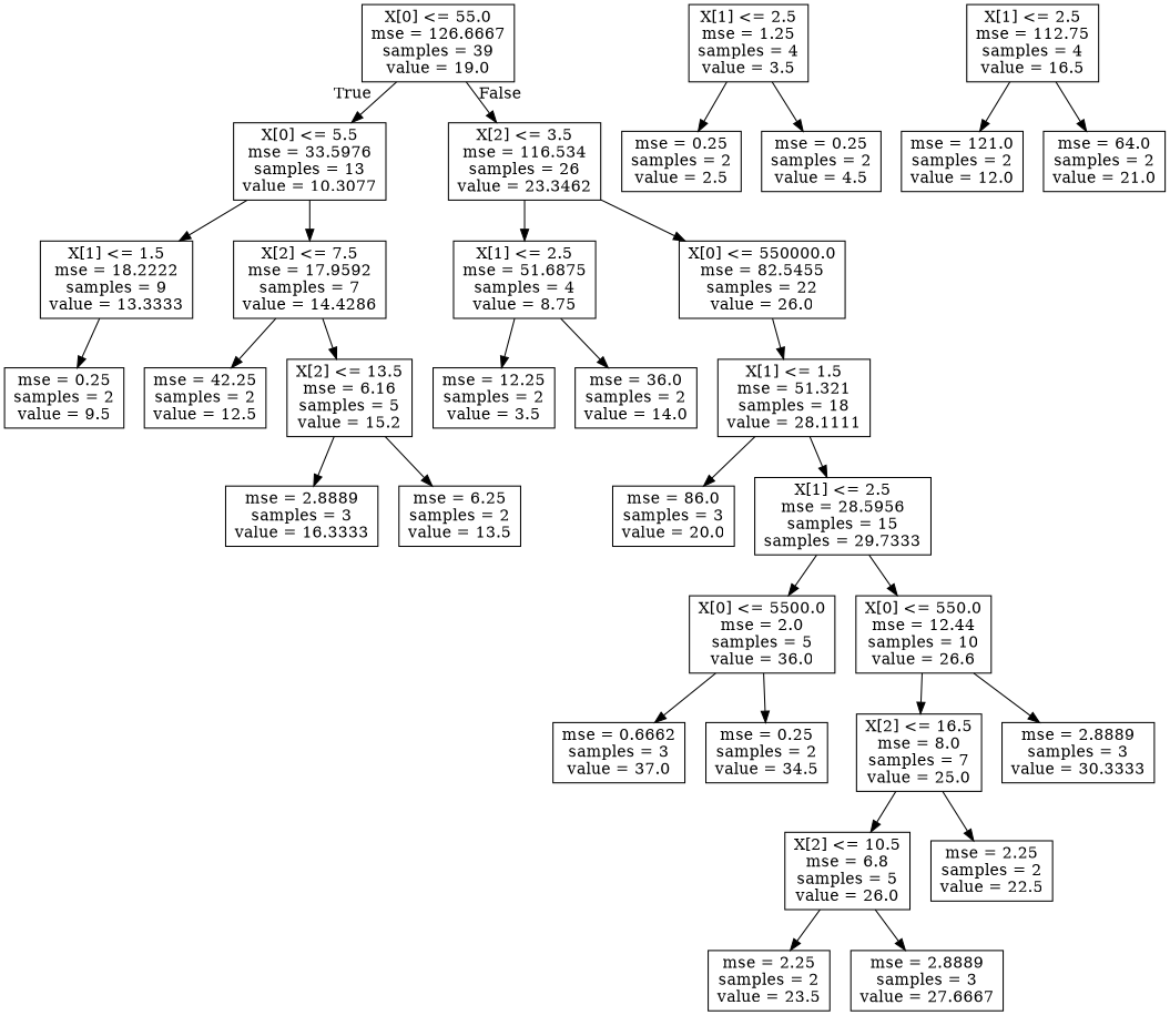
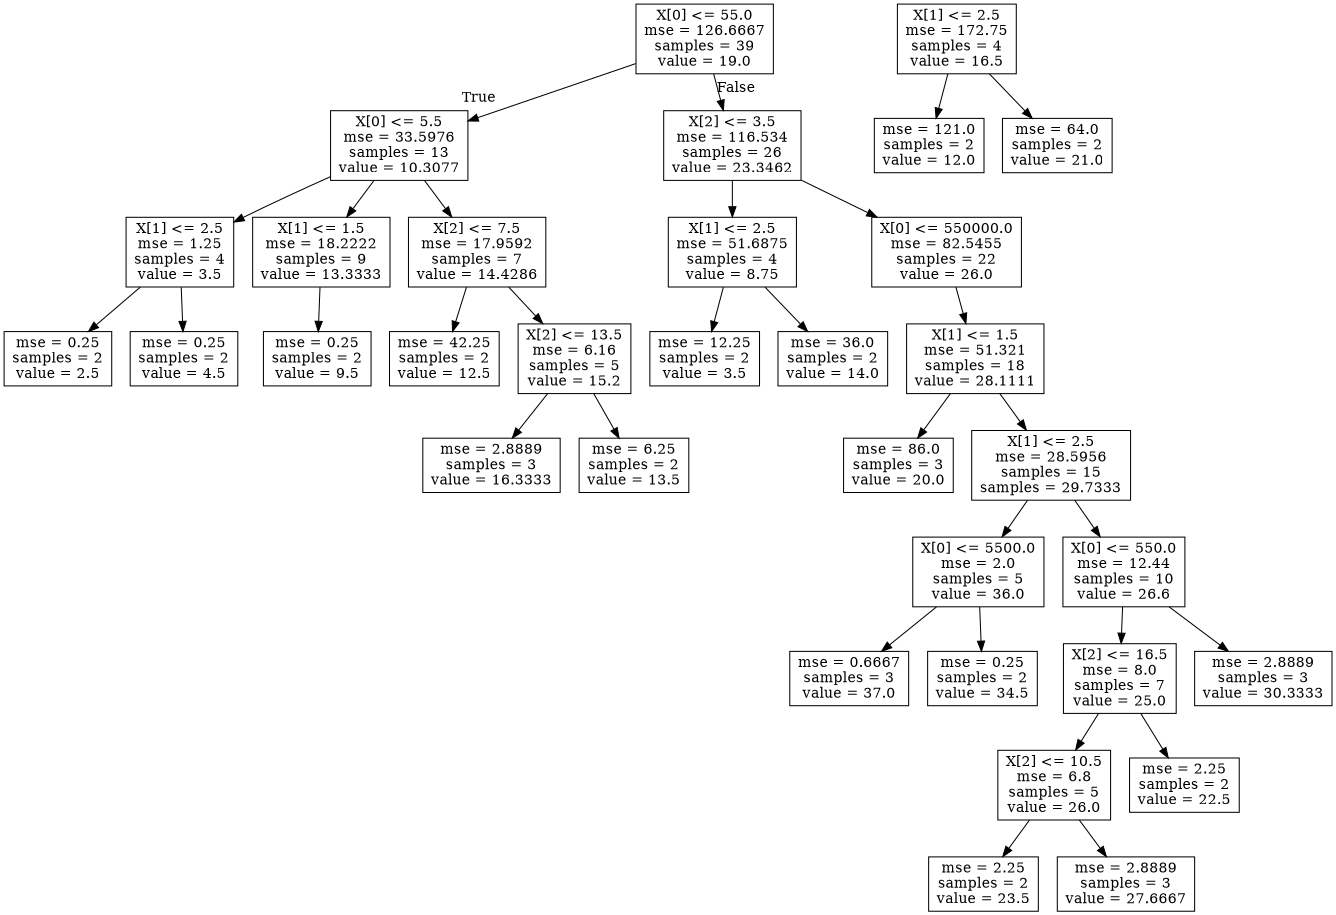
  digraph {
    node [shape=box]
    n1 [label="X[0] <= 55.0\nmse = 126.6667\nsamples = 39\nvalue = 19.0"]
    n2 [label="X[0] <= 5.5\nmse = 33.5976\nsamples = 13\nvalue = 10.3077"]
    n3 [label="X[2] <= 3.5\nmse = 116.534\nsamples = 26\nvalue = 23.3462"]
    n4 [label="X[1] <= 2.5\nmse = 1.25\nsamples = 4\nvalue = 3.5"]
    n5 [label="X[1] <= 1.5\nmse = 18.2222\nsamples = 9\nvalue = 13.3333"]
    n6 [label="X[2] <= 7.5\nmse = 17.9592\nsamples = 7\nvalue = 14.4286"]
    n7 [label="X[1] <= 2.5\nmse = 51.6875\nsamples = 4\nvalue = 8.75"]
    n8 [label="X[0] <= 550000.0\nmse = 82.5455\nsamples = 22\nvalue = 26.0"]
    n9 [label="mse = 0.25\nsamples = 2\nvalue = 2.5"]
    n10 [label="mse = 0.25\nsamples = 2\nvalue = 4.5"]
    n11 [label="mse = 0.25\nsamples = 2\nvalue = 9.5"]
    n12 [label="mse = 42.25\nsamples = 2\nvalue = 12.5"]
    n13 [label="X[2] <= 13.5\nmse = 6.16\nsamples = 5\nvalue = 15.2"]
    n14 [label="mse = 2.8889\nsamples = 3\nvalue = 16.3333"]
    n15 [label="mse = 6.25\nsamples = 2\nvalue = 13.5"]
    n16 [label="mse = 12.25\nsamples = 2\nvalue = 3.5"]
    n17 [label="mse = 36.0\nsamples = 2\nvalue = 14.0"]
    n18 [label="X[1] <= 1.5\nmse = 51.321\nsamples = 18\nvalue = 28.1111"]
    n19 [label="mse = 86.0\nsamples = 3\nvalue = 20.0"]
    n20 [label="X[1] <= 2.5\nmse = 28.5956\nsamples = 15\nsamples = 29.7333"]
-   n21 [label="X[1] <= 2.5\nmse = 112.75\nsamples = 4\nvalue = 16.5"]
+   n21 [label="X[1] <= 2.5\nmse = 172.75\nsamples = 4\nvalue = 16.5"]
    n22 [label="mse = 121.0\nsamples = 2\nvalue = 12.0"]
    n23 [label="mse = 64.0\nsamples = 2\nvalue = 21.0"]
    n24 [label="X[0] <= 5500.0\nmse = 2.0\nsamples = 5\nvalue = 36.0"]
    n25 [label="X[0] <= 550.0\nmse = 12.44\nsamples = 10\nvalue = 26.6"]
-   n26 [label="mse = 0.6662\nsamples = 3\nvalue = 37.0"]
+   n26 [label="mse = 0.6667\nsamples = 3\nvalue = 37.0"]
    n27 [label="mse = 0.25\nsamples = 2\nvalue = 34.5"]
    n28 [label="X[2] <= 16.5\nmse = 8.0\nsamples = 7\nvalue = 25.0"]
    n29 [label="mse = 2.8889\nsamples = 3\nvalue = 30.3333"]
    n30 [label="X[2] <= 10.5\nmse = 6.8\nsamples = 5\nvalue = 26.0"]
    n31 [label="mse = 2.25\nsamples = 2\nvalue = 22.5"]
    n32 [label="mse = 2.25\nsamples = 2\nvalue = 23.5"]
    n33 [label="mse = 2.8889\nsamples = 3\nvalue = 27.6667"]
    n1 -> n2 [headlabel=True labelangle=45 labeldistance=2.5]
    n1 -> n3 [headlabel=False labelangle=-45 labeldistance=2.5]
+   n2 -> n4
    n2 -> n5
    n2 -> n6
    n3 -> n7
    n3 -> n8
    n4 -> n9
    n4 -> n10
    n5 -> n11
    n6 -> n12
    n6 -> n13
    n7 -> n16
    n7 -> n17
    n8 -> n18
    n13 -> n14
    n13 -> n15
    n18 -> n19
    n18 -> n20
    n20 -> n24
    n20 -> n25
    n21 -> n22
    n21 -> n23
    n24 -> n26
    n24 -> n27
    n25 -> n28
    n25 -> n29
    n28 -> n30
    n28 -> n31
    n30 -> n32
    n30 -> n33
  }
